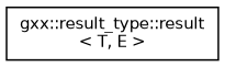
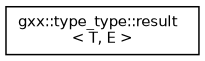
  digraph {
    rankdir=LR
-   n1 [color=black fillcolor=white fontname=Helvetica fontsize=10 height=0.2 label="gxx::result_type::result\l\< T, E \>" shape=record style=filled width=0.4]
+   n1 [color=black fillcolor=white fontname=Helvetica fontsize=10 height=0.2 label="gxx::type_type::result\l\< T, E \>" shape=record style=filled width=0.4]
  }
